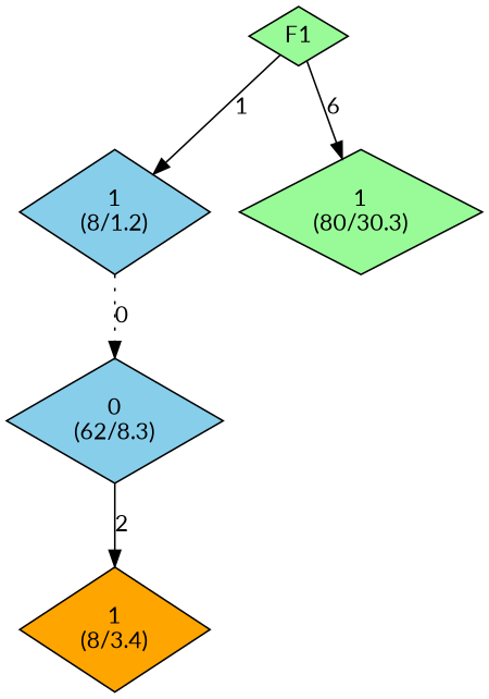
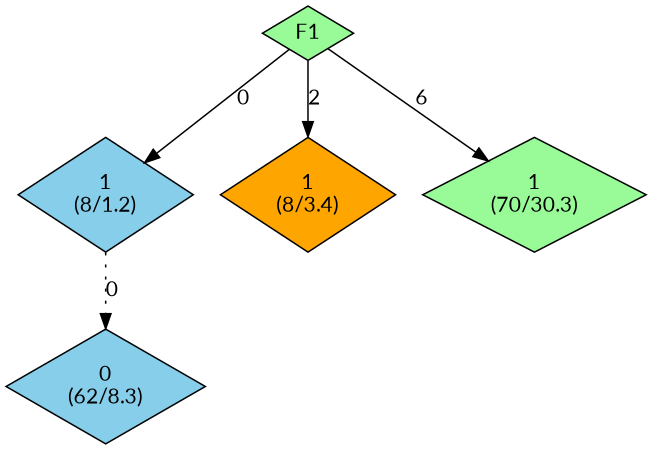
  digraph {
    fontname=Lato
    node [fillcolor=palegreen fontname=Lato shape=diamond style=filled]
    edge [fontname=Lato style=solid]
    n1 [label="F1\n"]
    n2 [fillcolor=skyblue label="1\n(8/1.2)"]
    n3 [fillcolor=orange label="1\n(8/3.4)"]
-   n4 [label="1\n(80/30.3)"]
+   n4 [label="1\n(70/30.3)"]
    n5 [fillcolor=skyblue label="0\n(62/8.3)"]
-   n1 -> n2 [label=1]
-   n5 -> n3 [label=2]
+   n1 -> n2 [label=0]
+   n1 -> n3 [label=2]
    n1 -> n4 [label=6]
    n2 -> n5 [label=0 style=dotted]
  }
